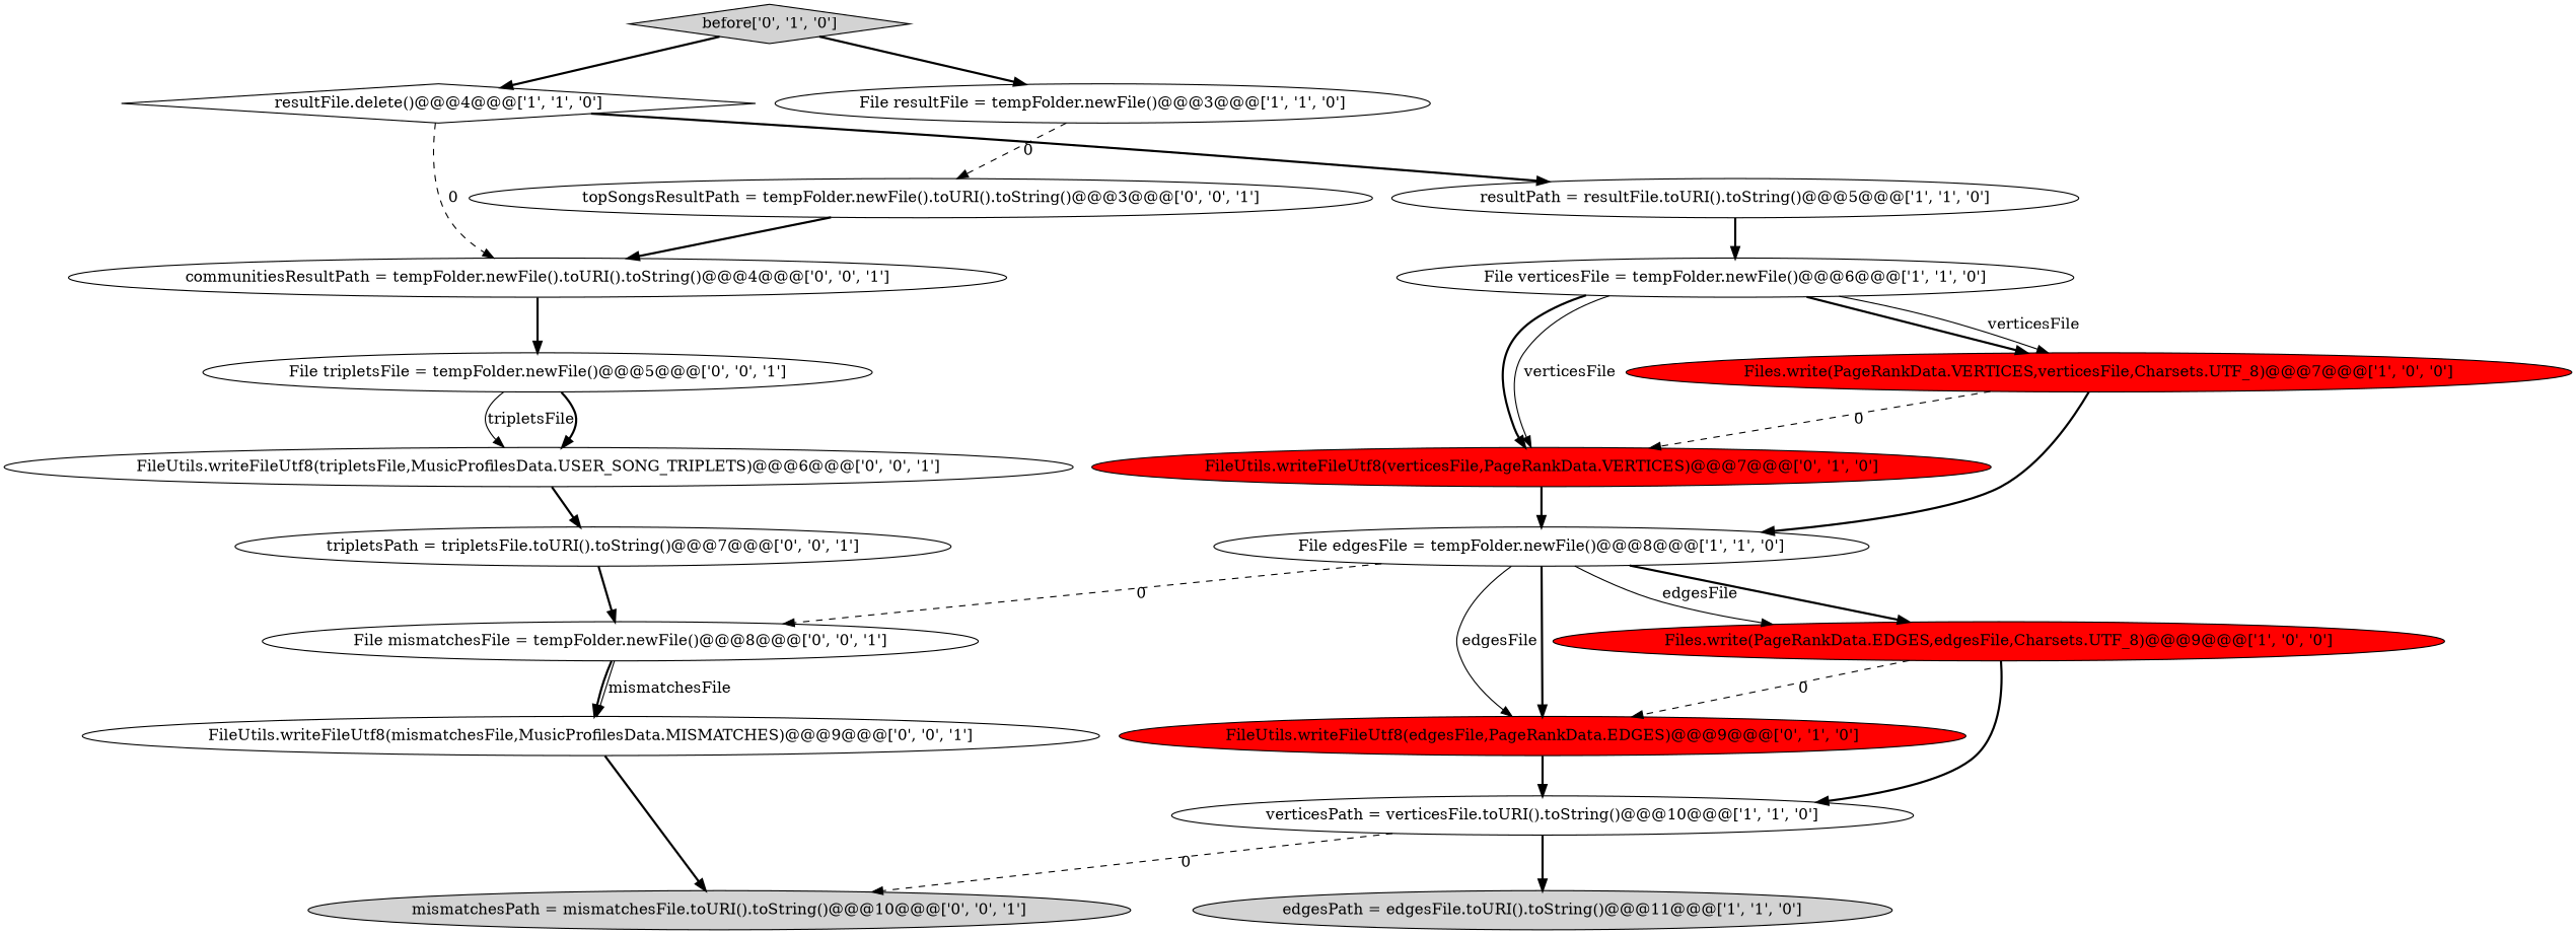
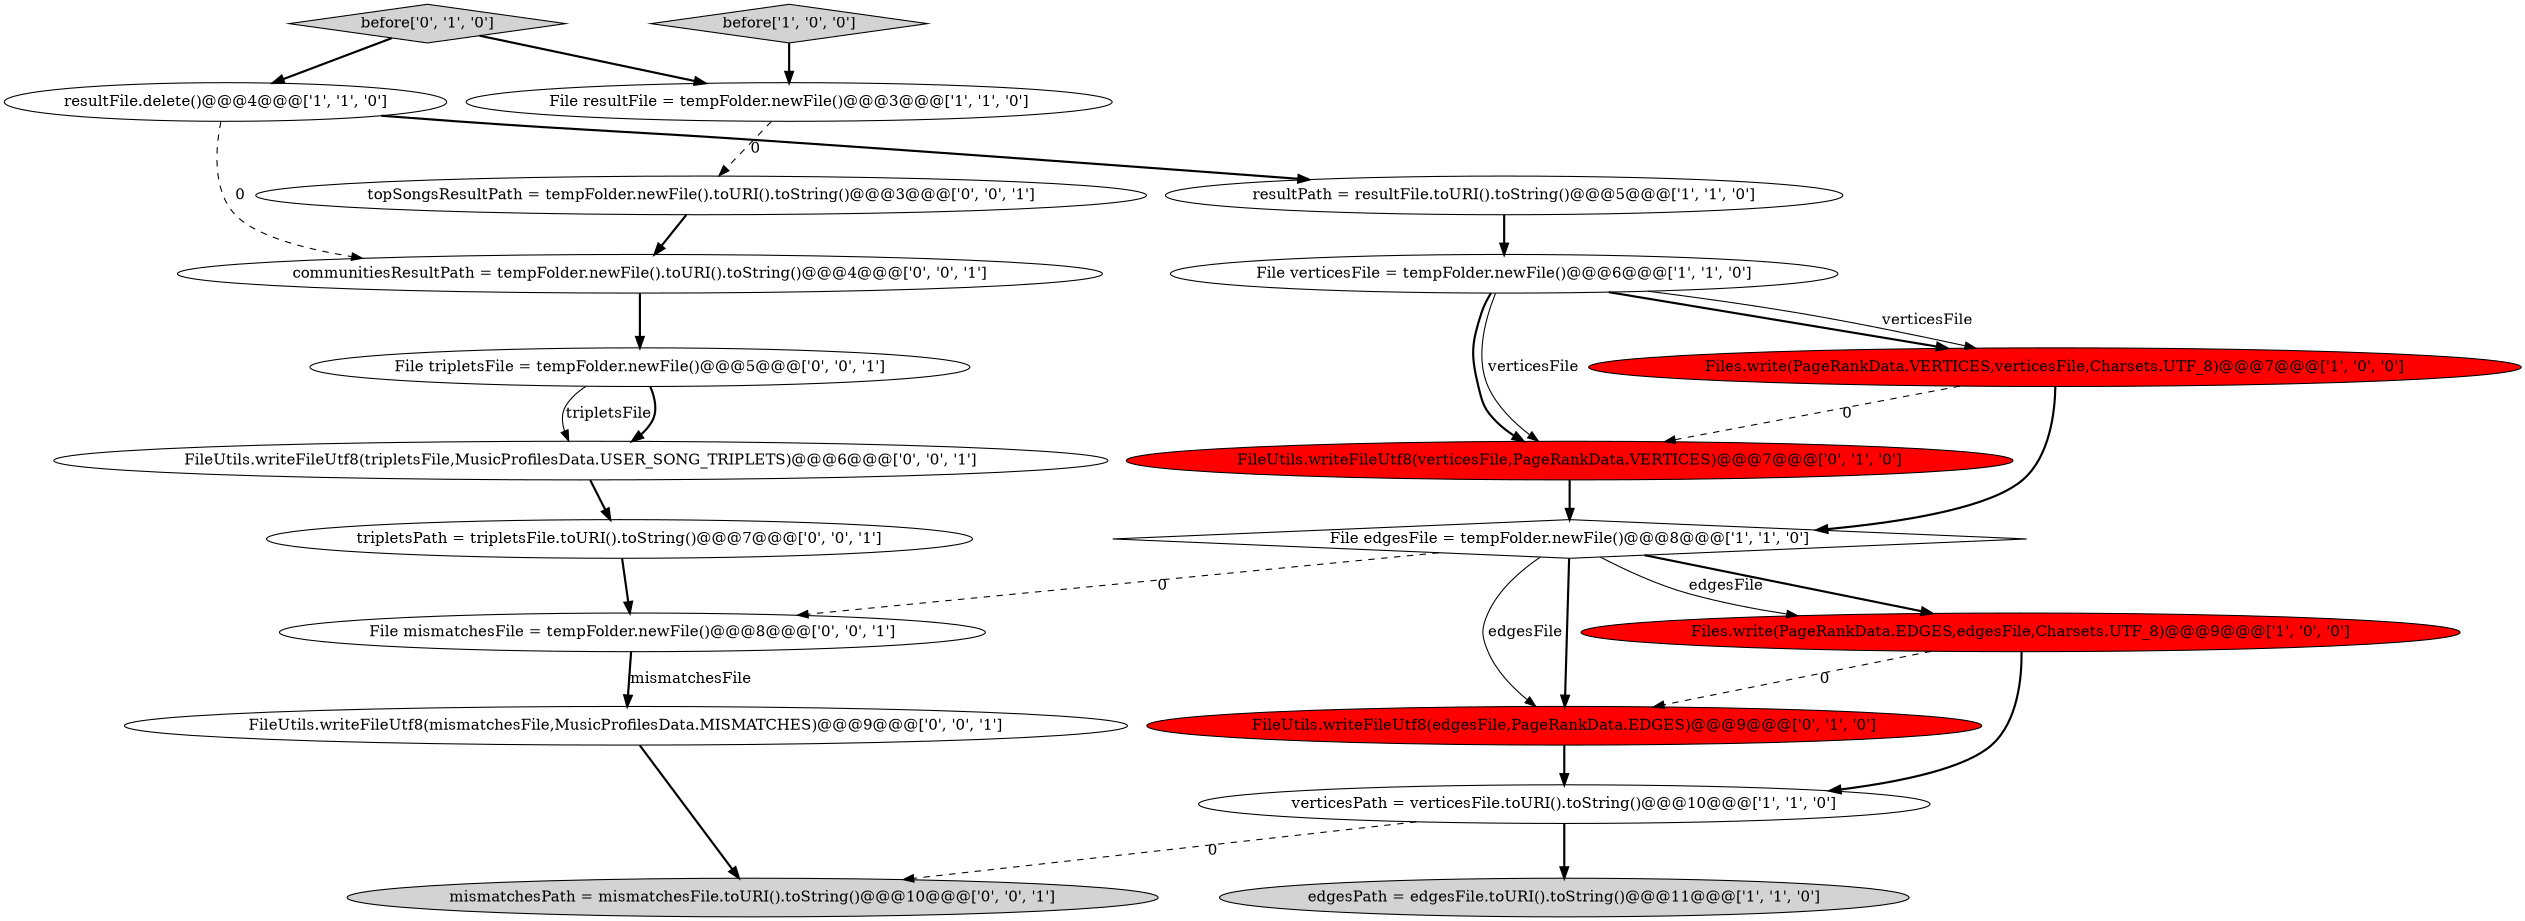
  digraph {
    node [fillcolor=white shape=ellipse style=filled]
    edge [style=bold]
    n1 [fillcolor=red label="Files.write(PageRankData.VERTICES,verticesFile,Charsets.UTF_8)@@@7@@@['1', '0', '0']"]
    n2 [fillcolor=red label="FileUtils.writeFileUtf8(verticesFile,PageRankData.VERTICES)@@@7@@@['0', '1', '0']"]
-   n3 [label="File edgesFile = tempFolder.newFile()@@@8@@@['1', '1', '0']"]
+   n3 [label="File edgesFile = tempFolder.newFile()@@@8@@@['1', '1', '0']" shape=diamond]
    n4 [label="File mismatchesFile = tempFolder.newFile()@@@8@@@['0', '0', '1']"]
    n5 [fillcolor=red label="Files.write(PageRankData.EDGES,edgesFile,Charsets.UTF_8)@@@9@@@['1', '0', '0']"]
    n6 [fillcolor=red label="FileUtils.writeFileUtf8(edgesFile,PageRankData.EDGES)@@@9@@@['0', '1', '0']"]
    n7 [label="tripletsPath = tripletsFile.toURI().toString()@@@7@@@['0', '0', '1']"]
    n8 [label="FileUtils.writeFileUtf8(mismatchesFile,MusicProfilesData.MISMATCHES)@@@9@@@['0', '0', '1']"]
    n9 [fillcolor=lightgray label="mismatchesPath = mismatchesFile.toURI().toString()@@@10@@@['0', '0', '1']"]
+   n10 [fillcolor=lightgray label="before['1', '0', '0']" shape=diamond]
    n11 [label="File resultFile = tempFolder.newFile()@@@3@@@['1', '1', '0']"]
    n12 [label="topSongsResultPath = tempFolder.newFile().toURI().toString()@@@3@@@['0', '0', '1']"]
    n13 [label="communitiesResultPath = tempFolder.newFile().toURI().toString()@@@4@@@['0', '0', '1']"]
-   n14 [label="resultFile.delete()@@@4@@@['1', '1', '0']" shape=diamond]
+   n14 [label="resultFile.delete()@@@4@@@['1', '1', '0']"]
    n15 [label="resultPath = resultFile.toURI().toString()@@@5@@@['1', '1', '0']"]
    n16 [label="verticesPath = verticesFile.toURI().toString()@@@10@@@['1', '1', '0']"]
    n17 [label="File tripletsFile = tempFolder.newFile()@@@5@@@['0', '0', '1']"]
    n18 [label="FileUtils.writeFileUtf8(tripletsFile,MusicProfilesData.USER_SONG_TRIPLETS)@@@6@@@['0', '0', '1']"]
    n19 [fillcolor=lightgray label="edgesPath = edgesFile.toURI().toString()@@@11@@@['1', '1', '0']"]
    n20 [fillcolor=lightgray label="before['0', '1', '0']" shape=diamond]
    n21 [label="File verticesFile = tempFolder.newFile()@@@6@@@['1', '1', '0']"]
    n1 -> n2 [label=0 style=dashed]
    n1 -> n3
    n2 -> n3
    n3 -> n4 [label=0 style=dashed]
    n3 -> n5
    n3 -> n5 [label=edgesFile style=solid]
    n3 -> n6
    n3 -> n6 [label=edgesFile style=solid]
    n4 -> n8 [label=mismatchesFile style=solid]
    n4 -> n8
    n5 -> n6 [label=0 style=dashed]
    n5 -> n16
    n6 -> n16
    n7 -> n4
    n8 -> n9
+   n10 -> n11
    n11 -> n12 [label=0 style=dashed]
    n12 -> n13
    n13 -> n17
    n14 -> n13 [label=0 style=dashed]
    n14 -> n15
    n15 -> n21
    n16 -> n9 [label=0 style=dashed]
    n16 -> n19
    n17 -> n18 [label=tripletsFile style=solid]
    n17 -> n18
    n18 -> n7
    n20 -> n11
    n20 -> n14
    n21 -> n1
    n21 -> n1 [label=verticesFile style=solid]
    n21 -> n2 [label=verticesFile style=solid]
    n21 -> n2
  }
